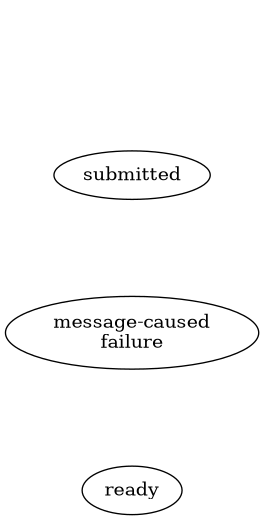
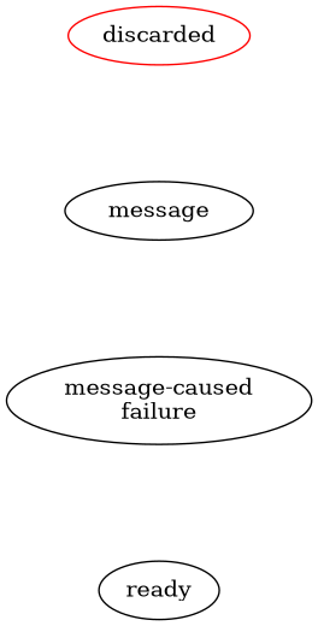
  digraph {
    compound=true
    nodesep=1.0
    rankdir=LR
    n1 [label=ready]
    n2 [label="message-caused\nfailure"]
-   n3 [label=submitted]
+   n3 [label=message]
+   n4 [color=red label=discarded]
  }
